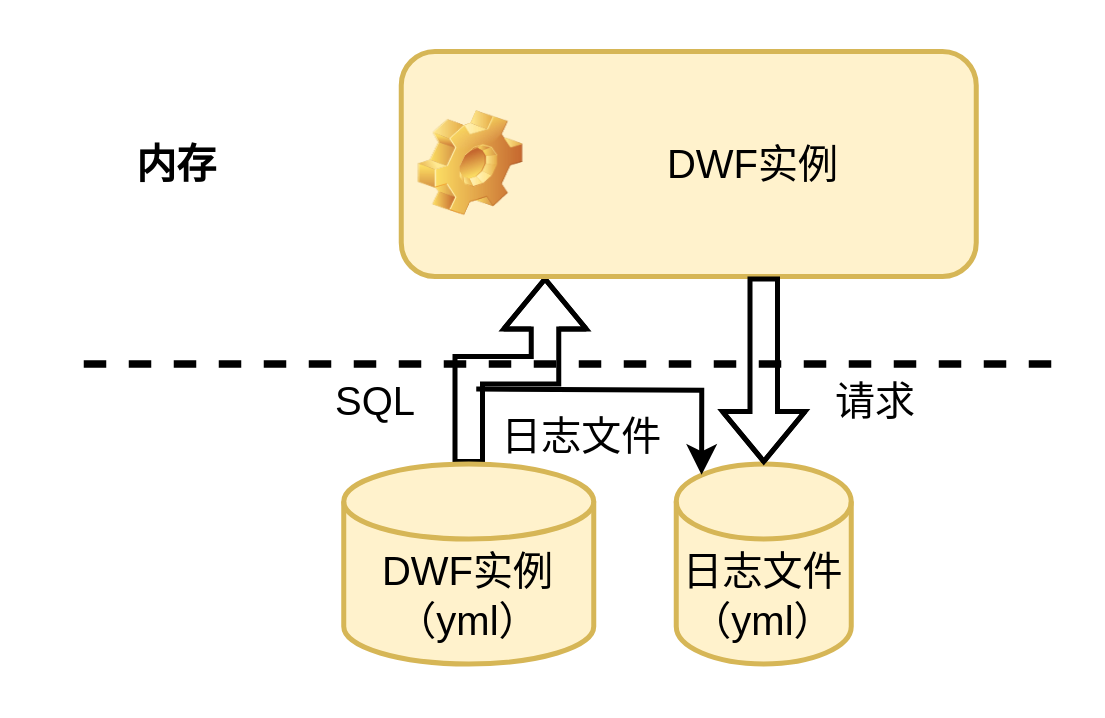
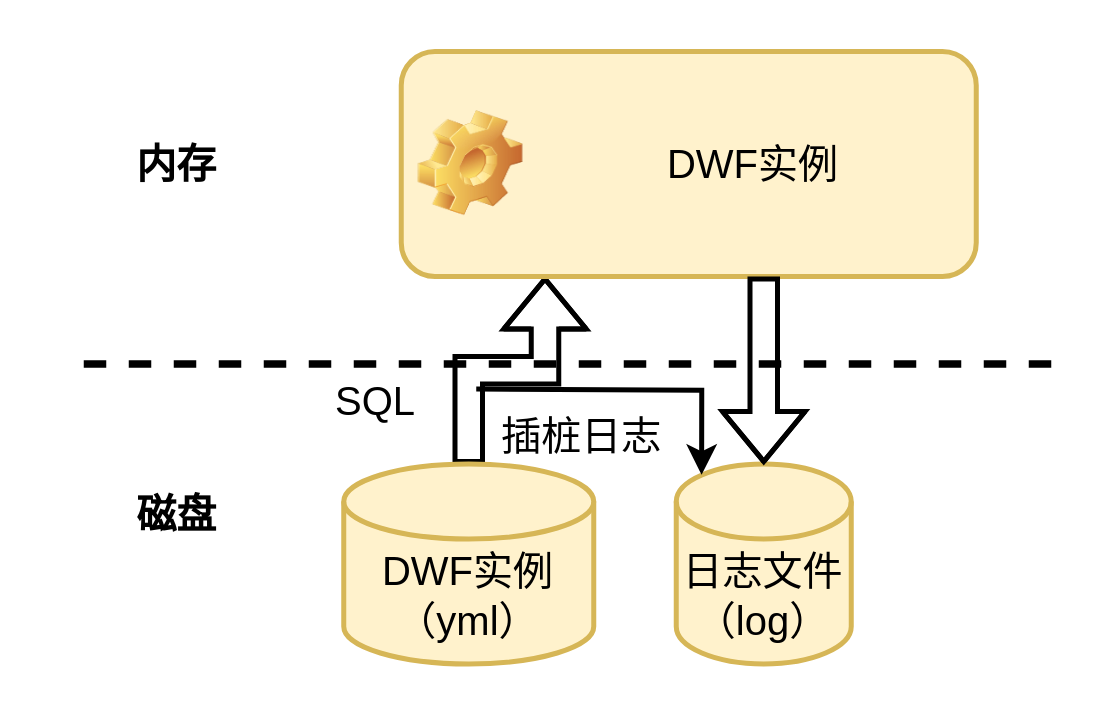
  <mxCell id="0" />
  <mxCell id="1" parent="0" />
  <mxCell id="2" value="" style="edgeStyle=orthogonalEdgeStyle;rounded=0;orthogonalLoop=1;jettySize=auto;html=1;shape=flexArrow;entryX=0.25;entryY=1;entryDx=0;entryDy=0;strokeWidth=2;" edge="1" parent="1" source="3" target="5"><mxGeometry relative="1" as="geometry" /></mxCell>
  <mxCell id="3" value="DWF实例&lt;div&gt;（yml）&lt;/div&gt;" style="shape=cylinder3;whiteSpace=wrap;html=1;boundedLbl=1;backgroundOutline=1;size=15;fillColor=#fff2cc;strokeColor=#d6b656;fontSize=16;strokeWidth=2;" vertex="1" parent="1"><mxGeometry x="137" y="185" width="100" height="80" as="geometry" /></mxCell>
  <mxCell id="4" value="" style="endArrow=none;dashed=1;html=1;strokeWidth=3;rounded=0;" edge="1" parent="1"><mxGeometry width="50" height="50" relative="1" as="geometry"><mxPoint x="420" y="145" as="sourcePoint" /><mxPoint x="30" y="145" as="targetPoint" /></mxGeometry></mxCell>
  <mxCell id="5" value="DWF实例" style="label;whiteSpace=wrap;html=1;image=img/clipart/Gear_128x128.png;fillColor=#fff2cc;strokeColor=#d6b656;fontSize=16;align=center;strokeWidth=2;fontStyle=0" vertex="1" parent="1"><mxGeometry x="160" y="20" width="230" height="90" as="geometry" /></mxCell>
- <mxCell id="6" value="日志文件（yml）" style="shape=cylinder3;whiteSpace=wrap;html=1;boundedLbl=1;backgroundOutline=1;size=15;fillColor=#fff2cc;strokeColor=#d6b656;fontSize=16;strokeWidth=2;" vertex="1" parent="1"><mxGeometry x="270" y="185" width="70" height="80" as="geometry" /></mxCell>
+ <mxCell id="6" value="日志文件（log）" style="shape=cylinder3;whiteSpace=wrap;html=1;boundedLbl=1;backgroundOutline=1;size=15;fillColor=#fff2cc;strokeColor=#d6b656;fontSize=16;strokeWidth=2;" vertex="1" parent="1"><mxGeometry x="270" y="185" width="70" height="80" as="geometry" /></mxCell>
+ <mxCell id="7" value="磁盘" style="text;strokeColor=none;fillColor=none;html=1;fontSize=16;fontStyle=1;verticalAlign=middle;align=center;" vertex="1" parent="1"><mxGeometry x="20" y="185" width="100" height="40" as="geometry" /></mxCell>
  <mxCell id="8" value="内存" style="text;strokeColor=none;fillColor=none;html=1;fontSize=16;fontStyle=1;verticalAlign=middle;align=center;" vertex="1" parent="1"><mxGeometry x="20" y="45" width="100" height="40" as="geometry" /></mxCell>
  <mxCell id="9" value="&lt;font size=&quot;3&quot;&gt;&lt;span style=&quot;text-wrap-mode: nowrap;&quot;&gt;SQL&lt;/span&gt;&lt;/font&gt;" style="text;html=1;align=center;verticalAlign=middle;whiteSpace=wrap;rounded=0;" vertex="1" parent="1"><mxGeometry x="120" y="145" width="60" height="30" as="geometry" /></mxCell>
  <mxCell id="10" style="edgeStyle=orthogonalEdgeStyle;rounded=0;orthogonalLoop=1;jettySize=auto;html=1;entryX=0.145;entryY=0;entryDx=0;entryDy=4.35;entryPerimeter=0;strokeWidth=2;" edge="1" parent="1" target="6"><mxGeometry relative="1" as="geometry"><mxPoint x="190" y="155" as="sourcePoint" /></mxGeometry></mxCell>
- <mxCell id="11" value="请求" style="text;html=1;align=center;verticalAlign=middle;whiteSpace=wrap;rounded=0;fontSize=16;" vertex="1" parent="1"><mxGeometry x="320" y="145" width="60" height="30" as="geometry" /></mxCell>
  <mxCell id="12" style="edgeStyle=orthogonalEdgeStyle;rounded=0;orthogonalLoop=1;jettySize=auto;html=1;entryX=0.5;entryY=0;entryDx=0;entryDy=0;entryPerimeter=0;shape=flexArrow;strokeWidth=2;" edge="1" parent="1" source="5" target="6"><mxGeometry relative="1" as="geometry"><Array as="points"><mxPoint x="305" y="125" /><mxPoint x="305" y="125" /></Array></mxGeometry></mxCell>
- <mxCell id="13" value="日志文件" style="text;html=1;align=center;verticalAlign=middle;whiteSpace=wrap;rounded=0;fontSize=16;" vertex="1" parent="1"><mxGeometry x="195" y="159" width="75" height="30" as="geometry" /></mxCell>
+ <mxCell id="13" value="插桩日志" style="text;html=1;align=center;verticalAlign=middle;whiteSpace=wrap;rounded=0;fontSize=16;" vertex="1" parent="1"><mxGeometry x="195" y="159" width="75" height="30" as="geometry" /></mxCell>
